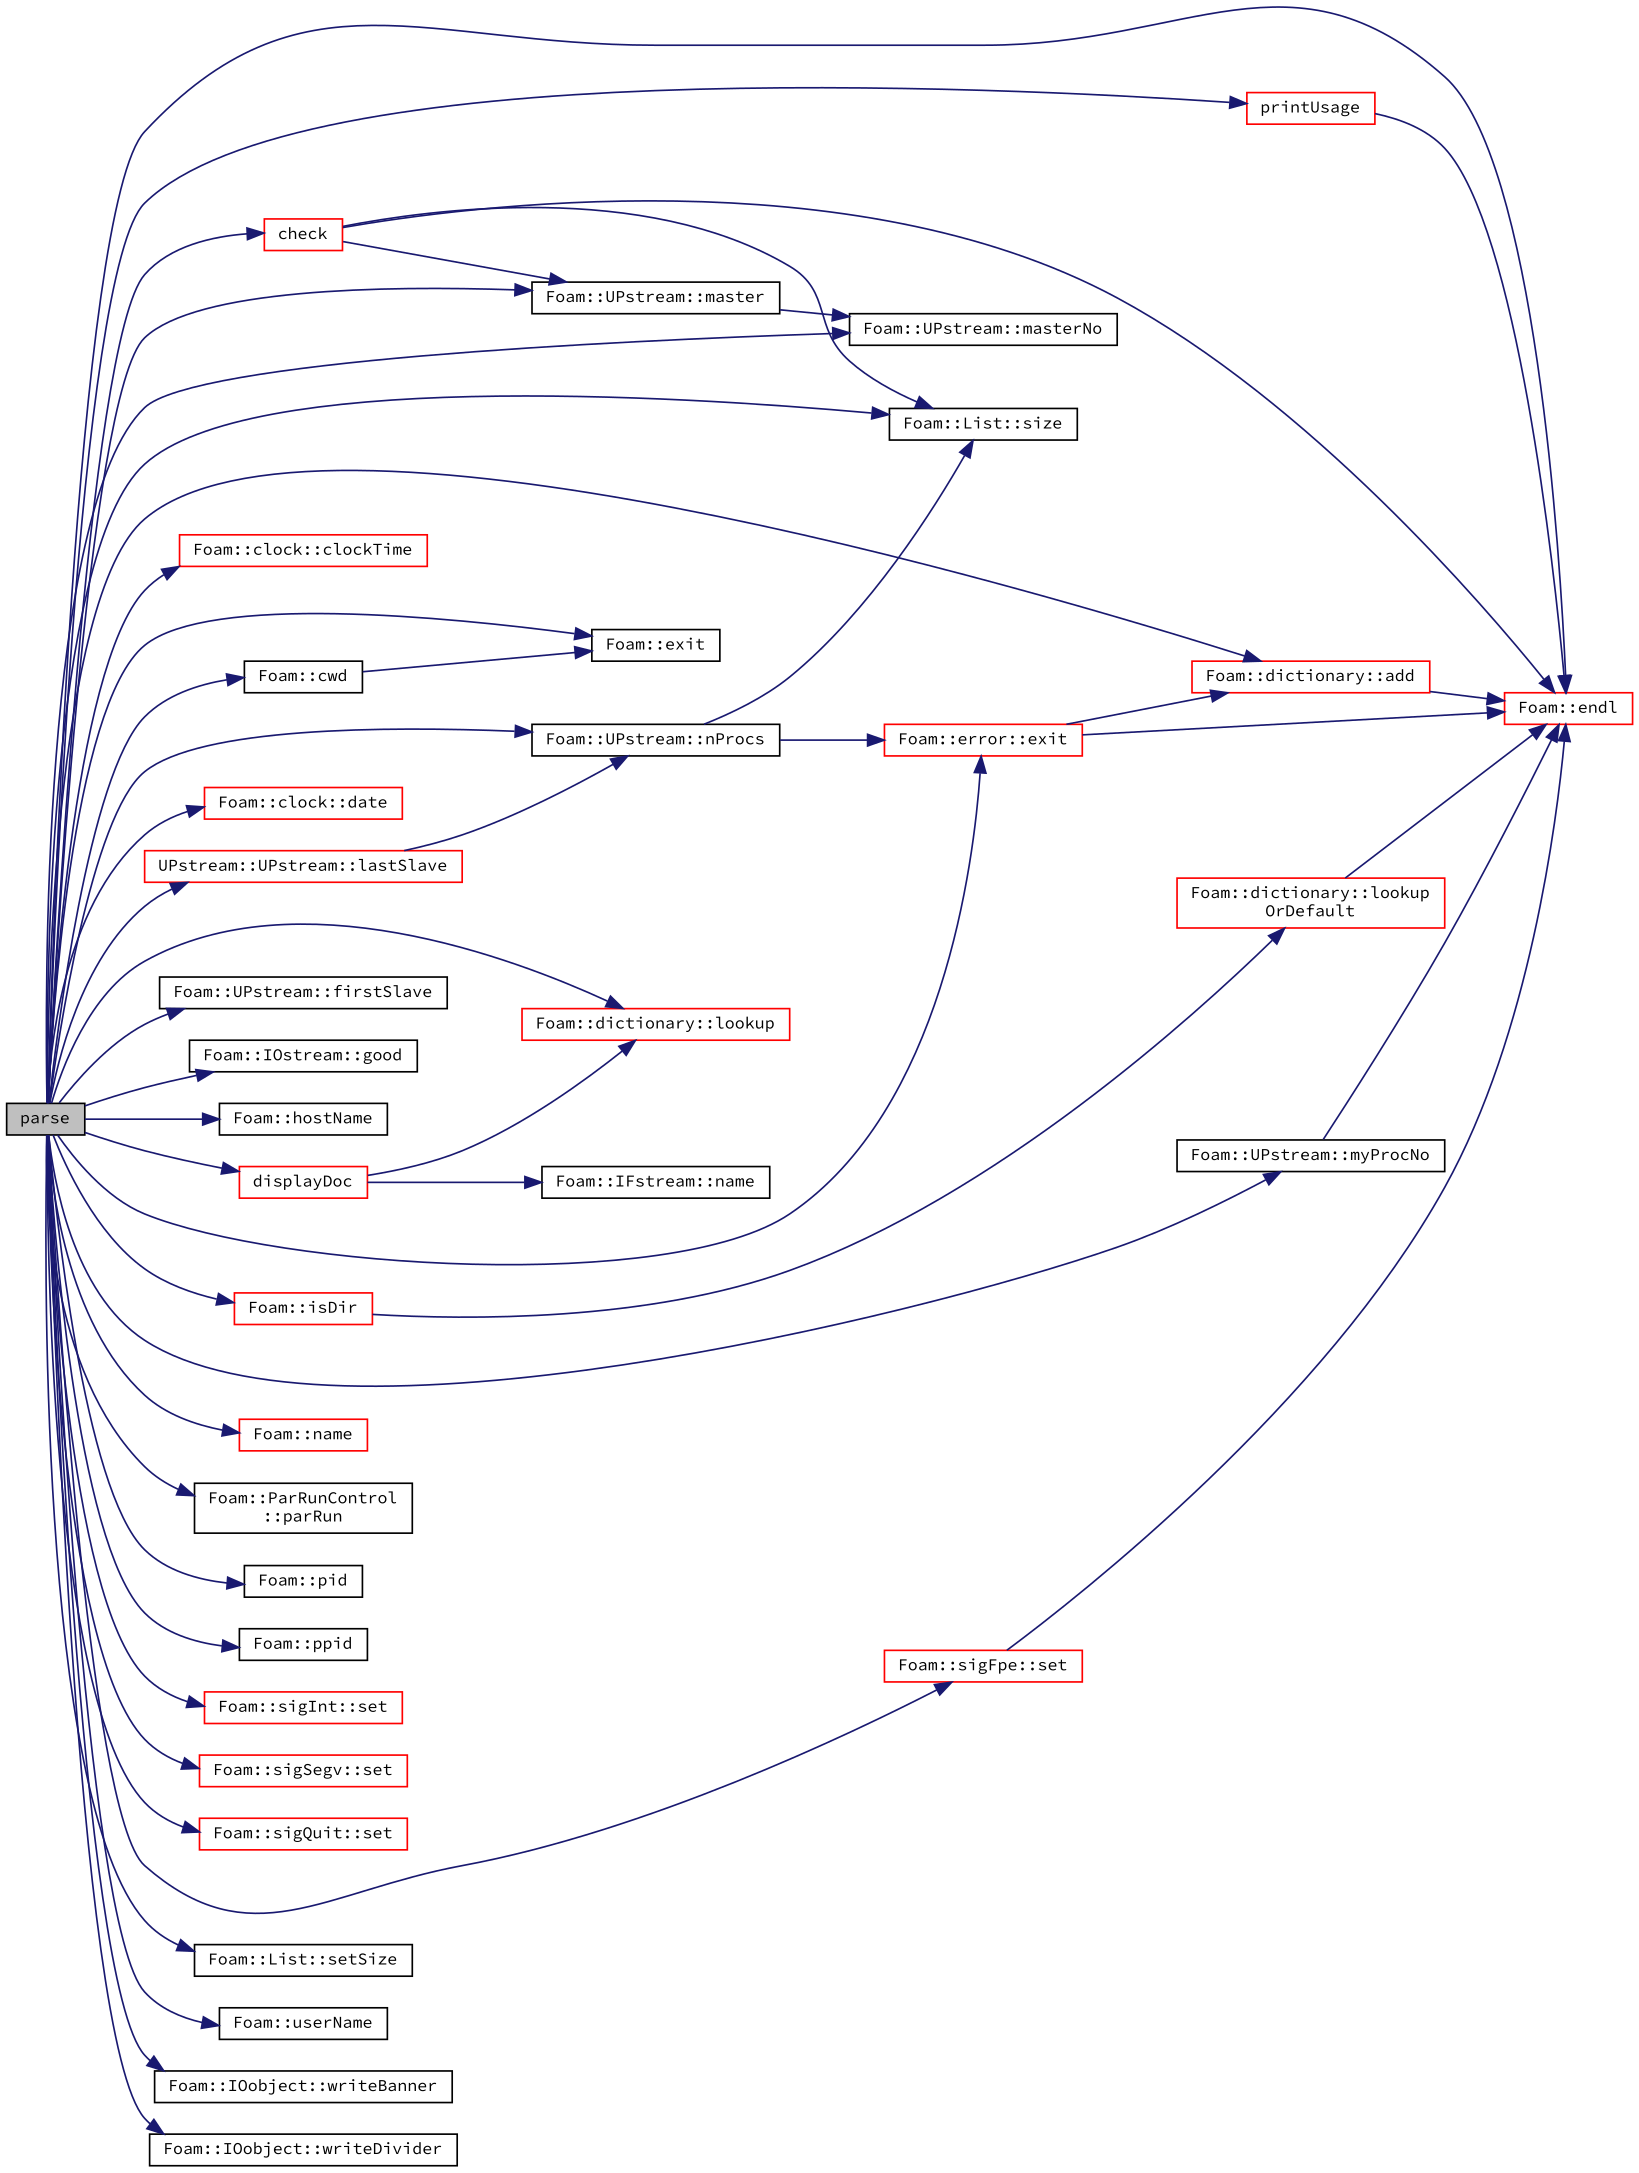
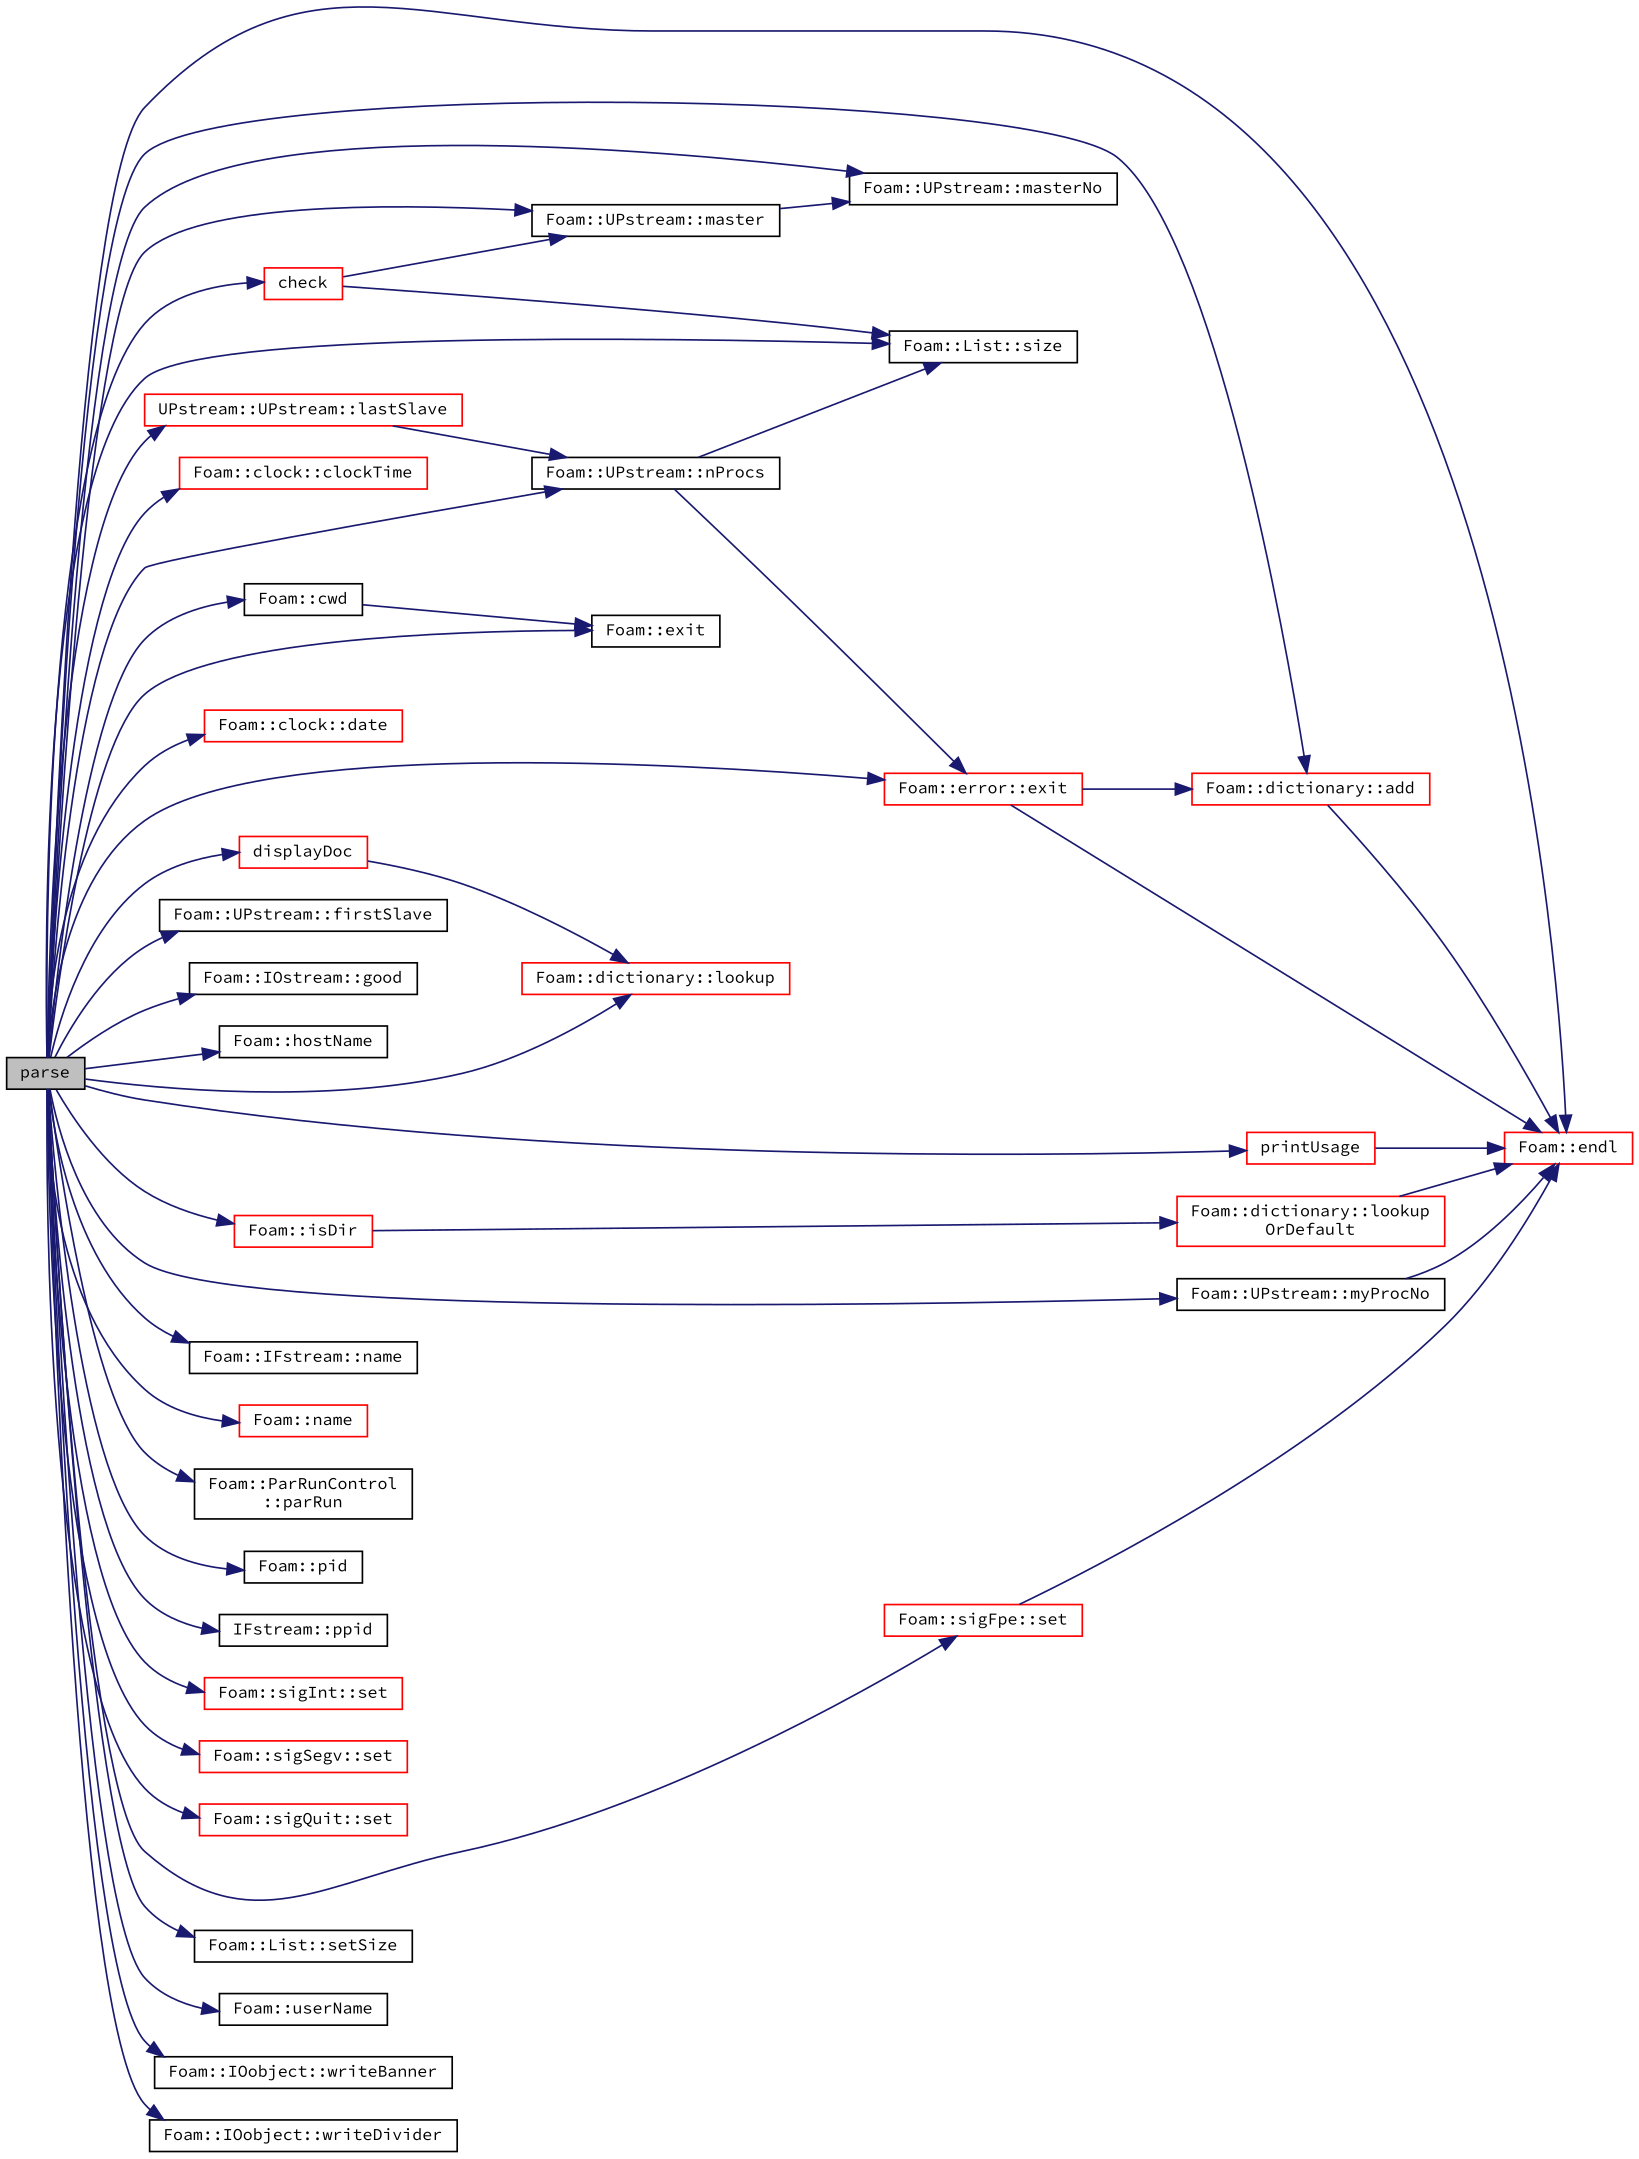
  digraph {
    fontname="Source Code Pro"
    rankdir=LR
    node [color=black fontname="Source Code Pro" fontsize=10 shape=record]
    edge [color=midnightblue fontname="Source Code Pro" fontsize=10 labelfontname=FreeSans labelfontsize=10 style=solid]
    n1 [fillcolor=grey75 fontcolor=black height=0.2 label=parse style=filled width=0.4]
    n2 [color=red height=0.2 label="Foam::dictionary::add" width=0.4]
    n3 [color=red height=0.2 label="Foam::endl" width=0.4]
    n4 [color=red height=0.2 label=check width=0.4]
    n5 [height=0.2 label="Foam::UPstream::master" width=0.4]
    n6 [height=0.2 label="Foam::UPstream::masterNo" width=0.4]
    n7 [height=0.2 label="Foam::List::size" width=0.4]
    n8 [color=red height=0.2 label=printUsage width=0.4]
    n9 [color=red height=0.2 label="Foam::clock::clockTime" width=0.4]
    n10 [height=0.2 label="Foam::cwd" width=0.4]
    n11 [height=0.2 label="Foam::exit" width=0.4]
    n12 [color=red height=0.2 label="Foam::error::exit" width=0.4]
    n13 [color=red height=0.2 label="Foam::clock::date" width=0.4]
    n14 [color=red height=0.2 label=displayDoc width=0.4]
    n15 [color=red height=0.2 label="Foam::dictionary::lookup" width=0.4]
    n16 [height=0.2 label="Foam::UPstream::firstSlave" width=0.4]
    n17 [height=0.2 label="Foam::IOstream::good" width=0.4]
    n18 [height=0.2 label="Foam::hostName" width=0.4]
    n19 [color=red height=0.2 label="Foam::isDir" width=0.4]
    n20 [color=red height=0.2 label="UPstream::UPstream::lastSlave" width=0.4]
    n21 [height=0.2 label="Foam::UPstream::nProcs" width=0.4]
    n22 [height=0.2 label="Foam::UPstream::myProcNo" width=0.4]
    n23 [height=0.2 label="Foam::IFstream::name" width=0.4]
    n24 [color=red height=0.2 label="Foam::name" width=0.4]
    n25 [height=0.2 label="Foam::ParRunControl\l::parRun" width=0.4]
    n26 [height=0.2 label="Foam::pid" width=0.4]
-   n27 [height=0.2 label="Foam::ppid" width=0.4]
+   n27 [height=0.2 label="IFstream::ppid" width=0.4]
    n28 [color=red height=0.2 label="Foam::sigInt::set" width=0.4]
    n29 [color=red height=0.2 label="Foam::sigSegv::set" width=0.4]
    n30 [color=red height=0.2 label="Foam::sigQuit::set" width=0.4]
    n31 [color=red height=0.2 label="Foam::sigFpe::set" width=0.4]
    n32 [height=0.2 label="Foam::List::setSize" width=0.4]
    n33 [height=0.2 label="Foam::userName" width=0.4]
    n34 [height=0.2 label="Foam::IOobject::writeBanner" width=0.4]
    n35 [height=0.2 label="Foam::IOobject::writeDivider" width=0.4]
    n36 [color=red height=0.2 label="Foam::dictionary::lookup\lOrDefault" width=0.4]
    n1 -> n2
    n1 -> n3
    n1 -> n4
    n1 -> n5
    n1 -> n6
    n1 -> n7
    n1 -> n8
    n1 -> n9
    n1 -> n10
    n1 -> n11
    n1 -> n12
    n1 -> n13
    n1 -> n14
    n1 -> n15
    n1 -> n16
    n1 -> n17
    n1 -> n18
    n1 -> n19
    n1 -> n20
    n1 -> n21
    n1 -> n22
-   n14 -> n23
+   n1 -> n23
    n1 -> n24
    n1 -> n25
    n1 -> n26
    n1 -> n27
    n1 -> n28
    n1 -> n29
    n1 -> n30
    n1 -> n31
    n1 -> n32
    n1 -> n33
    n1 -> n34
    n1 -> n35
    n2 -> n3
-   n4 -> n3
    n4 -> n5
    n4 -> n7
    n5 -> n6
    n8 -> n3
    n10 -> n11
    n12 -> n2
    n12 -> n3
    n14 -> n15
    n19 -> n36
    n20 -> n21
    n21 -> n7
    n21 -> n12
    n22 -> n3
    n31 -> n3
    n36 -> n3
  }
